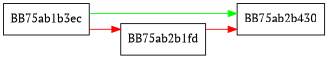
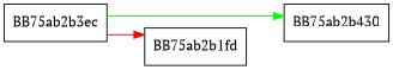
  digraph {
    fontname="PT Serif"
    rankdir=LR
    splines=ortho
    node [fontname="PT Serif" shape=box]
    edge [color=red fontname="PT Serif"]
-   BB75ab2b3ec [label=BB75ab1b3ec]
+   BB75ab2b3ec
    BB75ab2b430
    n3 [label=BB75ab2b1fd]
    BB75ab2b3ec -> BB75ab2b430 [color=green]
    BB75ab2b3ec -> n3
-   n3 -> BB75ab2b430
  }
